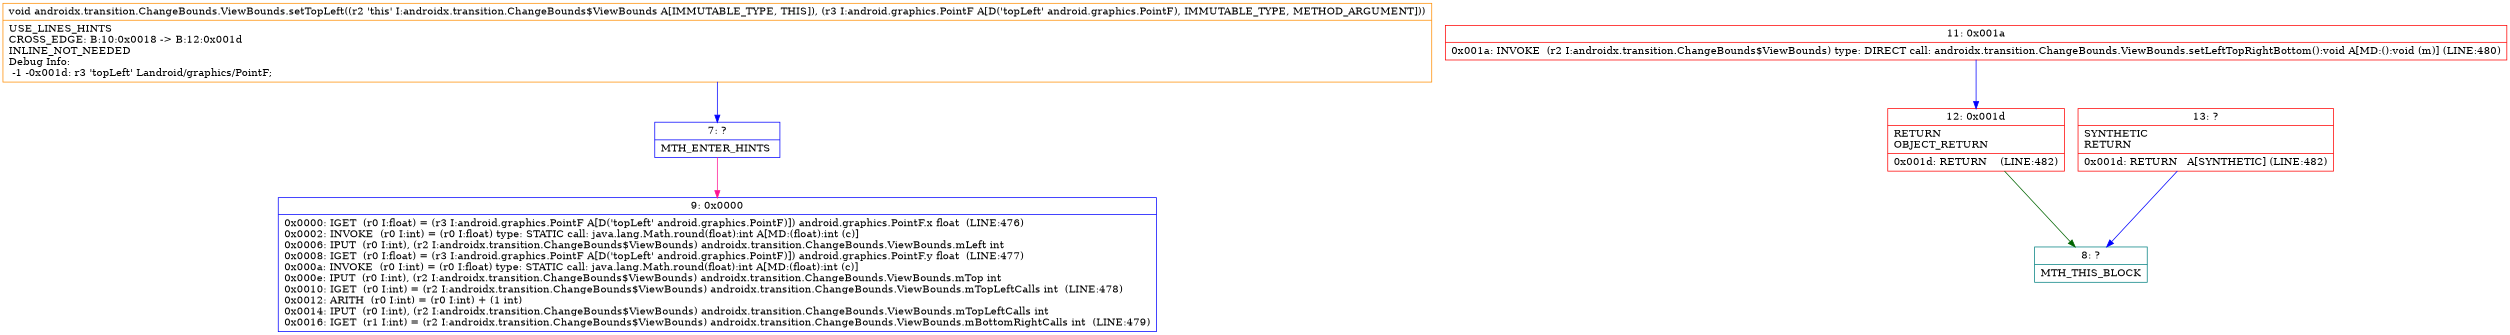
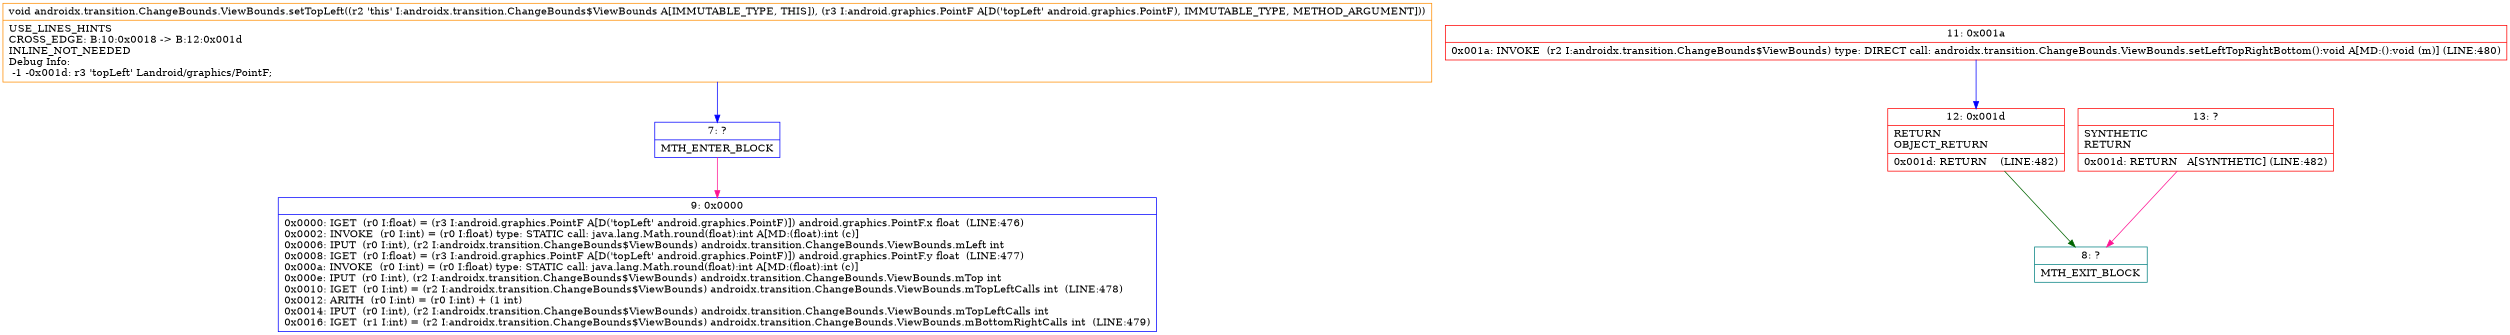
  digraph {
    node [color=red shape=record]
    edge [color=deeppink]
-   n1 [color=blue label="{7\:\ ?|MTH_ENTER_HINTS\l}"]
+   n1 [color=blue label="{7\:\ ?|MTH_ENTER_BLOCK\l}"]
    n2 [color=blue label="{9\:\ 0x0000|0x0000: IGET  (r0 I:float) = (r3 I:android.graphics.PointF A[D('topLeft' android.graphics.PointF)]) android.graphics.PointF.x float  (LINE:476)\l0x0002: INVOKE  (r0 I:int) = (r0 I:float) type: STATIC call: java.lang.Math.round(float):int A[MD:(float):int (c)]\l0x0006: IPUT  (r0 I:int), (r2 I:androidx.transition.ChangeBounds$ViewBounds) androidx.transition.ChangeBounds.ViewBounds.mLeft int \l0x0008: IGET  (r0 I:float) = (r3 I:android.graphics.PointF A[D('topLeft' android.graphics.PointF)]) android.graphics.PointF.y float  (LINE:477)\l0x000a: INVOKE  (r0 I:int) = (r0 I:float) type: STATIC call: java.lang.Math.round(float):int A[MD:(float):int (c)]\l0x000e: IPUT  (r0 I:int), (r2 I:androidx.transition.ChangeBounds$ViewBounds) androidx.transition.ChangeBounds.ViewBounds.mTop int \l0x0010: IGET  (r0 I:int) = (r2 I:androidx.transition.ChangeBounds$ViewBounds) androidx.transition.ChangeBounds.ViewBounds.mTopLeftCalls int  (LINE:478)\l0x0012: ARITH  (r0 I:int) = (r0 I:int) + (1 int) \l0x0014: IPUT  (r0 I:int), (r2 I:androidx.transition.ChangeBounds$ViewBounds) androidx.transition.ChangeBounds.ViewBounds.mTopLeftCalls int \l0x0016: IGET  (r1 I:int) = (r2 I:androidx.transition.ChangeBounds$ViewBounds) androidx.transition.ChangeBounds.ViewBounds.mBottomRightCalls int  (LINE:479)\l}"]
    n3 [label="{11\:\ 0x001a|0x001a: INVOKE  (r2 I:androidx.transition.ChangeBounds$ViewBounds) type: DIRECT call: androidx.transition.ChangeBounds.ViewBounds.setLeftTopRightBottom():void A[MD:():void (m)] (LINE:480)\l}"]
    n4 [label="{12\:\ 0x001d|RETURN\lOBJECT_RETURN\l|0x001d: RETURN    (LINE:482)\l}"]
    n5 [label="{13\:\ ?|SYNTHETIC\lRETURN\l|0x001d: RETURN   A[SYNTHETIC] (LINE:482)\l}"]
-   n6 [color=teal label="{8\:\ ?|MTH_THIS_BLOCK\l}"]
+   n6 [color=teal label="{8\:\ ?|MTH_EXIT_BLOCK\l}"]
    n7 [color=darkorange label="{void androidx.transition.ChangeBounds.ViewBounds.setTopLeft((r2 'this' I:androidx.transition.ChangeBounds$ViewBounds A[IMMUTABLE_TYPE, THIS]), (r3 I:android.graphics.PointF A[D('topLeft' android.graphics.PointF), IMMUTABLE_TYPE, METHOD_ARGUMENT]))  | USE_LINES_HINTS\lCROSS_EDGE: B:10:0x0018 \-\> B:12:0x001d\lINLINE_NOT_NEEDED\lDebug Info:\l  \-1 \-0x001d: r3 'topLeft' Landroid\/graphics\/PointF;\l}"]
    n1 -> n2
    n3 -> n4 [color=blue]
    n4 -> n6 [color=darkgreen]
-   n5 -> n6 [color=blue]
+   n5 -> n6
    n7 -> n1 [color=blue]
  }
